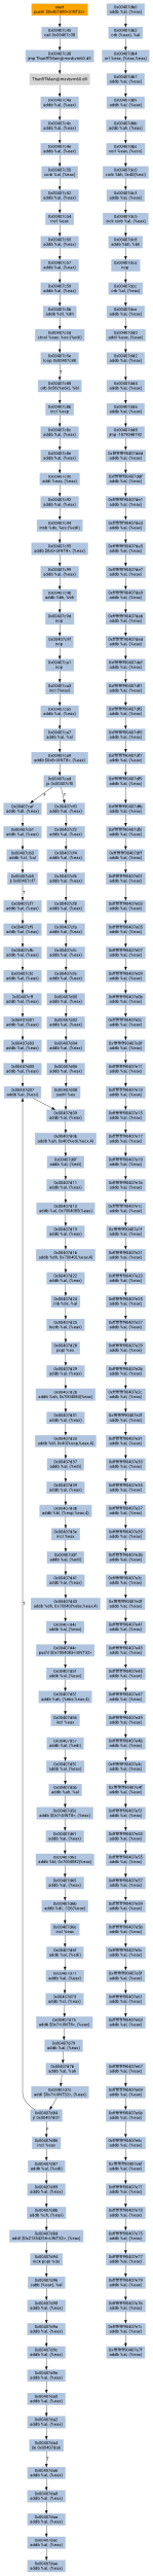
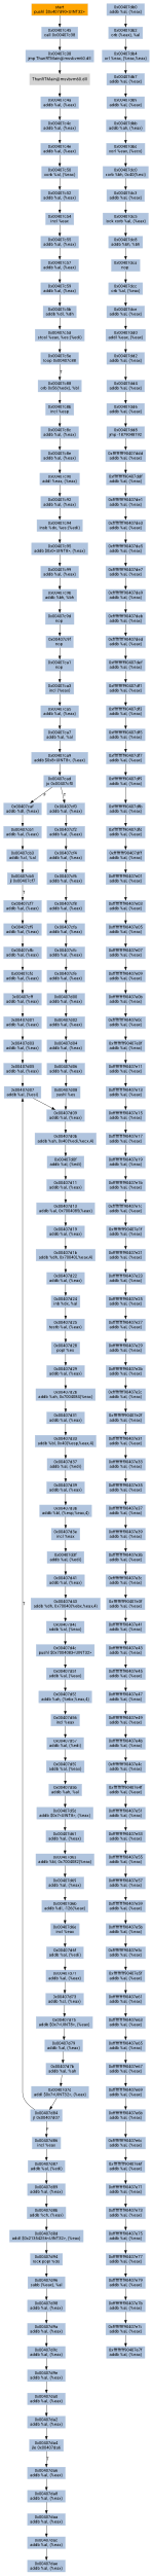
  digraph {
    fontname=Roboto
    node [color=lightsteelblue fillcolor=lightsteelblue fontname=Roboto shape=rectangle style=filled]
    edge [color="#000000" fontname=Roboto]
    n1 [color=lightgrey fillcolor=orange label="start\npushl $0x407d90<UINT32>"]
    n2 [label="0x00407c45\ncall 0x00407c38"]
    n3 [label="0x00407c38\njmp ThunRTMain@msvbvm60.dll"]
    n4 [color=lightgrey fillcolor=lightgrey label="ThunRTMain@msvbvm60.dll"]
    n5 [label="0x00407c4a\naddb %al, (%eax)"]
    n6 [label="0x00407c4c\naddb %al, (%eax)"]
    n7 [label="0x00407c4e\naddb %al, (%eax)"]
    n8 [label="0x00407c50\nxorb %al, (%eax)"]
    n9 [label="0x00407c52\naddb %al, (%eax)"]
    n10 [label="0x00407c54\nincl %eax"]
    n11 [label="0x00407c55\naddb %al, (%eax)"]
    n12 [label="0x00407c57\naddb %al, (%eax)"]
    n13 [label="0x00407c59\naddb %al, (%eax)"]
    n14 [label="0x00407c5b\naddb %dl, %dh"]
    n15 [label="0x00407c5d\nstosl %eax, %es:(%edi)"]
    n16 [label="0x00407c5e\nloop 0x00407c88"]
    n17 [label="0x00407c88\norb 0x56(%edx), %bl"]
    n18 [label="0x00407c8b\nincl %esp"]
    n19 [label="0x00407c8c\naddb %al, (%eax)"]
    n20 [label="0x00407c8e\naddb %al, (%eax)"]
    n21 [label="0x00407c90\naddl %eax, (%eax)"]
    n22 [label="0x00407c92\naddb %al, (%eax)"]
    n23 [label="0x00407c94\ninsb %dx, %es:(%edi)"]
    n24 [label="0x00407c95\naddb $0x0<UINT8>, (%eax)"]
    n25 [label="0x00407c99\naddb %al, (%eax)"]
    n26 [label="0x00407c9b\naddb %bh, %bh"]
    n27 [label="0x00407c9d\nnop "]
    n28 [label="0x00407c9f\nnop "]
    n29 [label="0x00407ca1\nnop "]
    n30 [label="0x00407ca3\nincl (%eax)"]
    n31 [label="0x00407ca5\naddb %al, (%eax)"]
    n32 [label="0x00407ca7\naddb %al, %al"]
    n33 [label="0x00407ca9\naddb $0x8<UINT8>, (%eax)"]
    n34 [label="0x00407cad\njo 0x00407cf0"]
    n35 [label="0x00407caf\naddb %dl, (%eax)"]
    n36 [label="0x00407cf0\naddb %al, (%eax)"]
    n37 [label="0x00407cb1\naddb %al, (%eax)"]
    n38 [label="0x00407cf2\naddb %al, (%eax)"]
    n39 [label="0x00407cb3\naddb %cl, %al"]
    n40 [label="0x00407cf4\naddb %al, (%eax)"]
    n41 [label="0x00407cf6\naddb %al, (%eax)"]
    n42 [label="0x00407cf8\naddb %al, (%eax)"]
    n43 [label="0x00407cfa\naddb %al, (%eax)"]
    n44 [label="0x00407cfc\naddb %al, (%eax)"]
    n45 [label="0x00407cfe\naddb %al, (%eax)"]
    n46 [label="0x00407d00\naddb %al, (%eax)"]
    n47 [label="0x00407d02\naddb %al, (%eax)"]
    n48 [label="0x00407d04\naddb %al, (%eax)"]
    n49 [label="0x00407d06\naddb %al, (%eax)"]
    n50 [label="0x00407d08\npushl %es"]
    n51 [label="0x00407d09\naddb %al, (%eax)"]
    n52 [label="0x00407d0b\naddb %ah, 0x40(%edi,%ecx,4)"]
    n53 [label="0x00407d0f\naddb %al, (%edi)"]
    n54 [label="0x00407d11\naddb %al, (%eax)"]
    n55 [label="0x00407d13\naddb %al, 0x7004085(%eax)"]
    n56 [label="0x00407d19\naddb %al, (%eax)"]
    n57 [label="0x00407d1b\naddb %dh, 0x70040(,%eax,4)"]
    n58 [label="0x00407d22\naddb %al, (%eax)"]
    n59 [label="0x00407d24\ninb %dx, %al"]
    n60 [label="0x00407d25\ntestb %al, (%eax)"]
    n61 [label="0x00407d28\npopl %es"]
    n62 [label="0x00407d29\naddb %al, (%eax)"]
    n63 [label="0x00407d2b\naddb %ah, 0x7004084(%eax)"]
    n64 [label="0x00407d31\naddb %al, (%eax)"]
    n65 [label="0x00407d33\naddb %bl, 0x40(%esp,%eax,4)"]
    n66 [label="0x00407d37\naddb %al, (%edi)"]
    n67 [label="0x00407d39\naddb %al, (%eax)"]
    n68 [label="0x00407d3b\naddb %bl, (%esp,%eax,4)"]
    n69 [label="0x00407d3e\nincl %eax"]
    n70 [label="0x00407d3f\naddb %al, (%edi)"]
    n71 [label="0x00407d41\naddb %al, (%eax)"]
    n72 [label="0x00407d43\naddb %dh, 0x70040(%ebx,%eax,4)"]
    n73 [label="0x00407d4a\naddb %al, (%eax)"]
    n74 [label="0x00407d4c\npushl $0x7004083<UINT32>"]
    n75 [label="0x00407d51\naddb %al, (%eax)"]
    n76 [label="0x00407d53\naddb %ah, (%ebx,%eax,4)"]
    n77 [label="0x00407d56\nincl %eax"]
    n78 [label="0x00407d57\naddb %al, (%edi)"]
    n79 [label="0x00407d59\naddb %al, (%eax)"]
    n80 [label="0x00407d5b\naddb %ah, %al"]
    n81 [label="0x00407d5d\naddb $0x7<UINT8>, (%eax)"]
    n82 [label="0x00407d61\naddb %al, (%eax)"]
    n83 [label="0x00407d63\naddb %bl, 0x7004082(%eax)"]
    n84 [label="0x00407d69\naddb %al, (%eax)"]
    n85 [label="0x00407d6b\naddb %dl, -126(%eax)"]
    n86 [label="0x00407d6e\nincl %eax"]
    n87 [label="0x00407d6f\naddb %al, (%edi)"]
    n88 [label="0x00407d71\naddb %al, (%eax)"]
    n89 [label="0x00407d73\naddb %cl, (%eax)"]
    n90 [label="0x00407d75\naddb $0x7<UINT8>, (%eax)"]
    n91 [label="0x00407d79\naddb %al, (%eax)"]
    n92 [label="0x00407d7b\naddb %al, %ah"]
    n93 [label="0x00407d7d\naddl $0x7<UINT32>, (%eax)"]
    n94 [label="0x00407d84\njl 0x00407d07"]
    n95 [label="0x00407d86\nincl %eax"]
    n96 [label="0x00407d07\naddb %al, (%esi)"]
    n97 [label="0x00407d87\naddb %al, (%edi)"]
    n98 [label="0x00407d89\naddb %al, (%eax)"]
    n99 [label="0x00407d8b\naddb %ch, (%eax)"]
    n100 [label="0x00407d8d\naddl $0x21354256<UINT32>, (%eax)"]
    n101 [label="0x00407d94\nlock popl %ds"]
    n102 [label="0x00407d96\nsubb (%eax), %al"]
    n103 [label="0x00407d98\naddb %al, (%eax)"]
    n104 [label="0x00407d9a\naddb %al, (%eax)"]
    n105 [label="0x00407d9c\naddb %al, (%eax)"]
    n106 [label="0x00407d9e\naddb %al, (%eax)"]
    n107 [label="0x00407da0\naddb %al, (%eax)"]
    n108 [label="0x00407da2\naddb %al, (%eax)"]
    n109 [label="0x00407da4\njle 0x00407da6"]
    n110 [label="0x00407da6\naddb %al, (%eax)"]
    n111 [label="0x00407da8\naddb %al, (%eax)"]
    n112 [label="0x00407daa\naddb %al, (%eax)"]
    n113 [label="0x00407dac\naddb %al, (%eax)"]
    n114 [label="0x00407dae\naddb %al, (%eax)"]
    n115 [label="0x00407db0\naddb %al, (%eax)"]
    n116 [label="0x00407db2\norb (%eax), %al"]
    n117 [label="0x00407db4\norl %eax, (%eax,%eax)"]
    n118 [label="0x00407db7\naddb %al, (%eax)"]
    n119 [label="0x00407db9\naddb %al, (%eax)"]
    n120 [label="0x00407dbb\naddb %ah, (%eax)"]
    n121 [label="0x00407dbd\nxorl %eax, (%ecx)"]
    n122 [label="0x00407dc0\nxorb %bh, 0x40(%esi)"]
    n123 [label="0x00407dc3\naddb %al, (%eax)"]
    n124 [label="0x00407dc5\nlock xorb %al, (%eax)"]
    n125 [label="0x00407dc8\naddb %bh, %bh"]
    n126 [label="0x00407dca\nnop "]
    n127 [label="0x00407dcc\norb %al, (%eax)"]
    n128 [label="0x00407dce\naddb %al, (%eax)"]
    n129 [label="0x00407dd0\naddl %eax, (%eax)"]
    n130 [label="0x00407dd2\naddb %al, (%eax)"]
    n131 [label="0x00407dd4\naddb %al, (%eax)"]
    n132 [label="0x00407dd6\naddb %al, (%eax)"]
    n133 [label="0x00407dd8\njmp -1879048192"]
    n134 [label="0xffffffff90407ddd\naddb %al, (%eax)"]
    n135 [label="0xffffffff90407ddf\naddb %al, (%eax)"]
    n136 [label="0xffffffff90407de1\naddb %al, (%eax)"]
    n137 [label="0xffffffff90407de3\naddb %al, (%eax)"]
    n138 [label="0xffffffff90407de5\naddb %al, (%eax)"]
    n139 [label="0xffffffff90407de7\naddb %al, (%eax)"]
    n140 [label="0xffffffff90407de9\naddb %al, (%eax)"]
    n141 [label="0xffffffff90407deb\naddb %al, (%eax)"]
    n142 [label="0xffffffff90407ded\naddb %al, (%eax)"]
    n143 [label="0xffffffff90407def\naddb %al, (%eax)"]
    n144 [label="0xffffffff90407df1\naddb %al, (%eax)"]
    n145 [label="0xffffffff90407df3\naddb %al, (%eax)"]
    n146 [label="0xffffffff90407df5\naddb %al, (%eax)"]
    n147 [label="0xffffffff90407df7\naddb %al, (%eax)"]
    n148 [label="0xffffffff90407df9\naddb %al, (%eax)"]
    n149 [label="0xffffffff90407dfb\naddb %al, (%eax)"]
    n150 [label="0xffffffff90407dfd\naddb %al, (%eax)"]
    n151 [label="0xffffffff90407dff\naddb %al, (%eax)"]
    n152 [label="0xffffffff90407e01\naddb %al, (%eax)"]
    n153 [label="0xffffffff90407e03\naddb %al, (%eax)"]
    n154 [label="0xffffffff90407e05\naddb %al, (%eax)"]
    n155 [label="0xffffffff90407e07\naddb %al, (%eax)"]
    n156 [label="0xffffffff90407e09\naddb %al, (%eax)"]
    n157 [label="0xffffffff90407e0b\naddb %al, (%eax)"]
    n158 [label="0xffffffff90407e0d\naddb %al, (%eax)"]
    n159 [label="0xffffffff90407e0f\naddb %al, (%eax)"]
    n160 [label="0xffffffff90407e11\naddb %al, (%eax)"]
    n161 [label="0xffffffff90407e13\naddb %al, (%eax)"]
    n162 [label="0xffffffff90407e15\naddb %al, (%eax)"]
    n163 [label="0xffffffff90407e17\naddb %al, (%eax)"]
    n164 [label="0xffffffff90407e19\naddb %al, (%eax)"]
    n165 [label="0xffffffff90407e1b\naddb %al, (%eax)"]
    n166 [label="0xffffffff90407e1d\naddb %al, (%eax)"]
    n167 [label="0xffffffff90407e1f\naddb %al, (%eax)"]
    n168 [label="0xffffffff90407e21\naddb %al, (%eax)"]
    n169 [label="0xffffffff90407e23\naddb %al, (%eax)"]
    n170 [label="0xffffffff90407e25\naddb %al, (%eax)"]
    n171 [label="0xffffffff90407e27\naddb %al, (%eax)"]
    n172 [label="0xffffffff90407e29\naddb %al, (%eax)"]
    n173 [label="0xffffffff90407e2b\naddb %al, (%eax)"]
    n174 [label="0xffffffff90407e2d\naddb %al, (%eax)"]
    n175 [label="0xffffffff90407e2f\naddb %al, (%eax)"]
    n176 [label="0xffffffff90407e31\naddb %al, (%eax)"]
    n177 [label="0xffffffff90407e33\naddb %al, (%eax)"]
    n178 [label="0xffffffff90407e35\naddb %al, (%eax)"]
    n179 [label="0xffffffff90407e37\naddb %al, (%eax)"]
    n180 [label="0xffffffff90407e39\naddb %al, (%eax)"]
    n181 [label="0xffffffff90407e3b\naddb %al, (%eax)"]
    n182 [label="0xffffffff90407e3d\naddb %al, (%eax)"]
    n183 [label="0xffffffff90407e3f\naddb %al, (%eax)"]
    n184 [label="0xffffffff90407e41\naddb %al, (%eax)"]
    n185 [label="0xffffffff90407e43\naddb %al, (%eax)"]
    n186 [label="0xffffffff90407e45\naddb %al, (%eax)"]
    n187 [label="0xffffffff90407e47\naddb %al, (%eax)"]
    n188 [label="0xffffffff90407e49\naddb %al, (%eax)"]
    n189 [label="0xffffffff90407e4b\naddb %al, (%eax)"]
    n190 [label="0xffffffff90407e4d\naddb %al, (%eax)"]
    n191 [label="0xffffffff90407e4f\naddb %al, (%eax)"]
    n192 [label="0xffffffff90407e51\naddb %al, (%eax)"]
    n193 [label="0xffffffff90407e53\naddb %al, (%eax)"]
    n194 [label="0xffffffff90407e55\naddb %al, (%eax)"]
    n195 [label="0xffffffff90407e57\naddb %al, (%eax)"]
    n196 [label="0xffffffff90407e59\naddb %al, (%eax)"]
    n197 [label="0xffffffff90407e5b\naddb %al, (%eax)"]
    n198 [label="0xffffffff90407e5d\naddb %al, (%eax)"]
    n199 [label="0xffffffff90407e5f\naddb %al, (%eax)"]
    n200 [label="0xffffffff90407e61\naddb %al, (%eax)"]
    n201 [label="0xffffffff90407e63\naddb %al, (%eax)"]
+   n202 [label="0xffffffff90407e65\naddb %al, (%eax)"]
    n203 [label="0xffffffff90407e67\naddb %al, (%eax)"]
    n204 [label="0xffffffff90407e69\naddb %al, (%eax)"]
    n205 [label="0xffffffff90407e6b\naddb %al, (%eax)"]
    n206 [label="0xffffffff90407e6d\naddb %al, (%eax)"]
    n207 [label="0xffffffff90407e6f\naddb %al, (%eax)"]
    n208 [label="0xffffffff90407e71\naddb %al, (%eax)"]
    n209 [label="0xffffffff90407e73\naddb %al, (%eax)"]
    n210 [label="0xffffffff90407e75\naddb %al, (%eax)"]
    n211 [label="0xffffffff90407e77\naddb %al, (%eax)"]
    n212 [label="0xffffffff90407e79\naddb %al, (%eax)"]
    n213 [label="0xffffffff90407e7b\naddb %al, (%eax)"]
    n214 [label="0xffffffff90407e7d\naddb %al, (%eax)"]
    n215 [label="0xffffffff90407e7f\naddb %al, (%eax)"]
    n216 [label="0x00407cb5\njl 0x00407cf7"]
    n217 [label="0x00407cf7\naddb %al, (%eax)"]
    n218 [label="0x00407cf9\naddb %al, (%eax)"]
    n219 [label="0x00407cfb\naddb %al, (%eax)"]
    n220 [label="0x00407cfd\naddb %al, (%eax)"]
    n221 [label="0x00407cff\naddb %al, (%eax)"]
    n222 [label="0x00407d01\naddb %al, (%eax)"]
    n223 [label="0x00407d03\naddb %al, (%eax)"]
    n224 [label="0x00407d05\naddb %al, (%eax)"]
    n1 -> n2
    n2 -> n3
    n3 -> n4
    n4 -> n5
    n5 -> n6
    n6 -> n7
    n7 -> n8
    n8 -> n9
    n9 -> n10
    n10 -> n11
    n11 -> n12
    n12 -> n13
    n13 -> n14
    n14 -> n15
    n15 -> n16
    n16 -> n17 [label=T]
    n17 -> n18
    n18 -> n19
    n19 -> n20
    n20 -> n21
    n21 -> n22
    n22 -> n23
    n23 -> n24
    n24 -> n25
    n25 -> n26
    n26 -> n27
    n27 -> n28
    n28 -> n29
    n29 -> n30
    n30 -> n31
    n31 -> n32
    n32 -> n33
    n33 -> n34
    n34 -> n35 [label=F]
    n34 -> n36 [label=T]
    n35 -> n37
    n36 -> n38
    n37 -> n39
    n38 -> n40
    n39 -> n216
    n40 -> n41
    n41 -> n42
    n42 -> n43
    n43 -> n44
    n44 -> n45
    n45 -> n46
    n46 -> n47
    n47 -> n48
    n48 -> n49
    n49 -> n50
    n50 -> n51
    n51 -> n52
    n52 -> n53
    n53 -> n54
    n54 -> n55
    n55 -> n56
    n56 -> n57
    n57 -> n58
    n58 -> n59
    n59 -> n60
    n60 -> n61
    n61 -> n62
    n62 -> n63
    n63 -> n64
    n64 -> n65
    n65 -> n66
    n66 -> n67
    n67 -> n68
    n68 -> n69
    n69 -> n70
    n70 -> n71
    n71 -> n72
    n72 -> n73
    n73 -> n74
    n74 -> n75
    n75 -> n76
    n76 -> n77
+   n77 -> n78
    n78 -> n79
    n79 -> n80
    n80 -> n81
    n81 -> n82
    n82 -> n83
    n83 -> n84
    n84 -> n85
    n85 -> n86
    n86 -> n87
    n87 -> n88
    n88 -> n89
    n89 -> n90
    n90 -> n91
    n91 -> n92
    n92 -> n93
    n93 -> n94
    n94 -> n95 [label=F]
    n94 -> n96 [label=T]
    n95 -> n97
    n96 -> n51
    n97 -> n98
    n98 -> n99
    n99 -> n100
    n100 -> n101
    n101 -> n102
    n102 -> n103
    n103 -> n104
    n104 -> n105
    n105 -> n106
    n106 -> n107
    n107 -> n108
    n108 -> n109
    n109 -> n110 [label=T]
    n110 -> n111
    n111 -> n112
    n112 -> n113
    n113 -> n114
    n115 -> n116
    n116 -> n117
    n117 -> n118
    n118 -> n119
    n119 -> n120
    n120 -> n121
    n121 -> n122
    n122 -> n123
    n123 -> n124
    n124 -> n125
    n125 -> n126
    n126 -> n127
    n127 -> n128
    n128 -> n129
    n129 -> n130
    n130 -> n131
    n131 -> n132
    n132 -> n133
    n133 -> n134
    n134 -> n135
    n135 -> n136
    n136 -> n137
    n137 -> n138
    n138 -> n139
    n139 -> n140
    n140 -> n141
    n141 -> n142
    n142 -> n143
    n143 -> n144
    n144 -> n145
    n145 -> n146
    n146 -> n147
    n147 -> n148
    n148 -> n149
    n149 -> n150
    n150 -> n151
    n151 -> n152
    n152 -> n153
    n153 -> n154
    n154 -> n155
    n155 -> n156
    n156 -> n157
    n157 -> n158
    n158 -> n159
    n159 -> n160
    n160 -> n161
    n161 -> n162
    n162 -> n163
    n163 -> n164
    n164 -> n165
    n165 -> n166
    n166 -> n167
    n167 -> n168
    n168 -> n169
    n169 -> n170
    n170 -> n171
    n171 -> n172
    n172 -> n173
    n173 -> n174
    n174 -> n175
    n175 -> n176
    n176 -> n177
    n177 -> n178
    n178 -> n179
    n179 -> n180
    n180 -> n181
    n181 -> n182
    n182 -> n183
    n183 -> n184
    n184 -> n185
    n185 -> n186
    n186 -> n187
    n187 -> n188
    n188 -> n189
    n189 -> n190
    n190 -> n191
    n191 -> n192
    n192 -> n193
    n193 -> n194
    n194 -> n195
    n195 -> n196
    n196 -> n197
    n197 -> n198
    n198 -> n199
    n199 -> n200
    n200 -> n201
+   n201 -> n202
+   n202 -> n203
    n203 -> n204
    n204 -> n205
    n205 -> n206
    n206 -> n207
    n207 -> n208
    n208 -> n209
    n209 -> n210
    n210 -> n211
    n211 -> n212
    n212 -> n213
    n213 -> n214
    n214 -> n215
    n216 -> n217 [label=T]
    n217 -> n218
    n218 -> n219
    n219 -> n220
    n220 -> n221
    n221 -> n222
    n222 -> n223
    n223 -> n224
    n224 -> n96
  }
